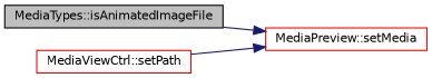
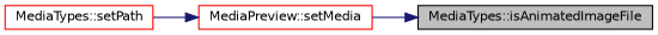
  digraph {
    rankdir=RL
    node [color=red fillcolor=white fontname=Helvetica fontsize=10 shape=record style=filled]
    edge [color=midnightblue dir=back fontname=Helvetica fontsize=10 labelfontname=Helvetica labelfontsize=10 style=solid]
    n1 [color=black fillcolor=grey75 fontcolor=black height=0.2 label="MediaTypes::isAnimatedImageFile" width=0.4]
    n2 [height=0.2 label="MediaPreview::setMedia" width=0.4]
-   n3 [height=0.2 label="MediaViewCtrl::setPath" width=0.4]
-   n2 -> n1
+   n3 [height=0.2 label="MediaTypes::setPath" width=0.4]
+   n1 -> n2
    n2 -> n3
  }
